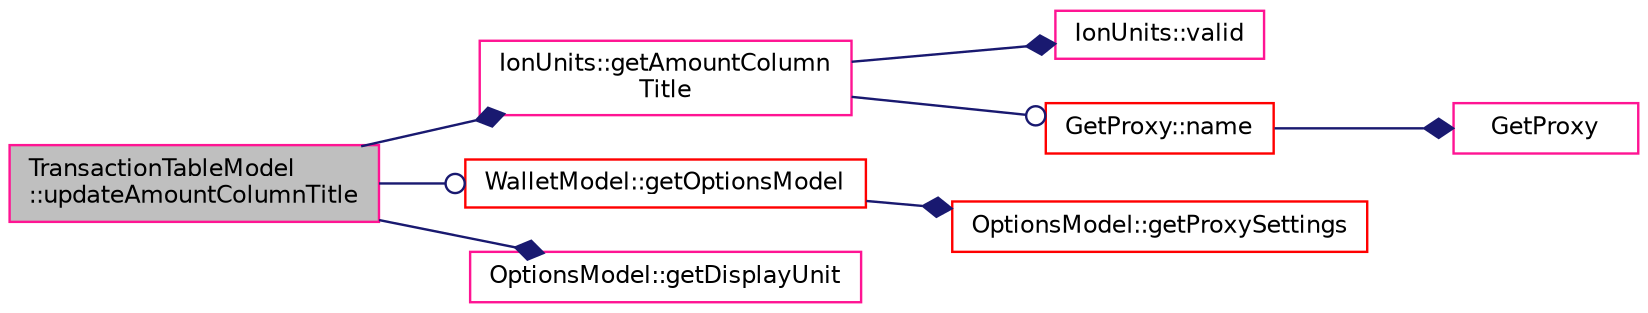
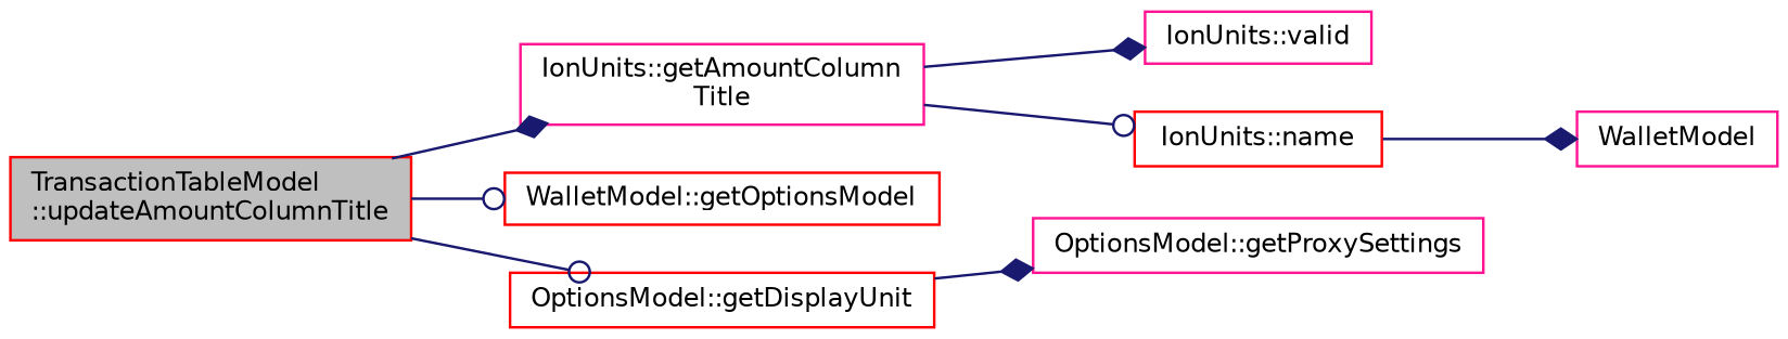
  digraph {
    rankdir=LR
    node [color=deeppink fillcolor=white fontname=Helvetica fontsize=10 shape=record style=filled]
    edge [arrowhead=diamond color=midnightblue fontname=Helvetica fontsize=10 labelfontname=Helvetica labelfontsize=10 style=solid]
-   n1 [fillcolor=grey75 fontcolor=black height=0.2 label="TransactionTableModel\l::updateAmountColumnTitle" width=0.4]
+   n1 [color=red fillcolor=grey75 fontcolor=black height=0.2 label="TransactionTableModel\l::updateAmountColumnTitle" width=0.4]
    n2 [height=0.2 label="IonUnits::getAmountColumn\lTitle" width=0.4]
    n3 [color=red height=0.2 label="WalletModel::getOptionsModel" width=0.4]
-   n4 [height=0.2 label="OptionsModel::getDisplayUnit" width=0.4]
+   n4 [color=red height=0.2 label="OptionsModel::getDisplayUnit" width=0.4]
    n5 [height=0.2 label="IonUnits::valid" width=0.4]
-   n6 [color=red height=0.2 label="GetProxy::name" width=0.4]
-   n7 [color=red height=0.2 label="OptionsModel::getProxySettings" width=0.4]
-   n8 [height=0.2 label=GetProxy width=0.4]
+   n6 [color=red height=0.2 label="IonUnits::name" width=0.4]
+   n7 [height=0.2 label="OptionsModel::getProxySettings" width=0.4]
+   n8 [height=0.2 label=WalletModel width=0.4]
    n1 -> n2
    n1 -> n3 [arrowhead=odot]
-   n1 -> n4
+   n1 -> n4 [arrowhead=odot]
    n2 -> n5
    n2 -> n6 [arrowhead=odot]
-   n3 -> n7
+   n4 -> n7
    n6 -> n8
  }
